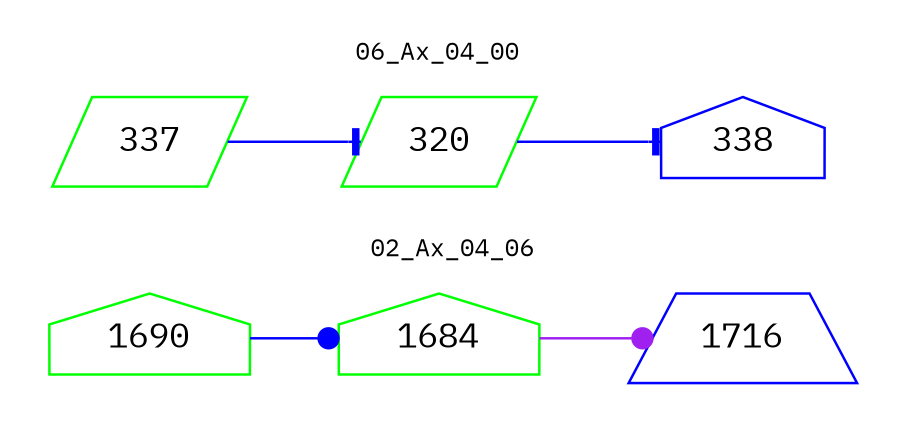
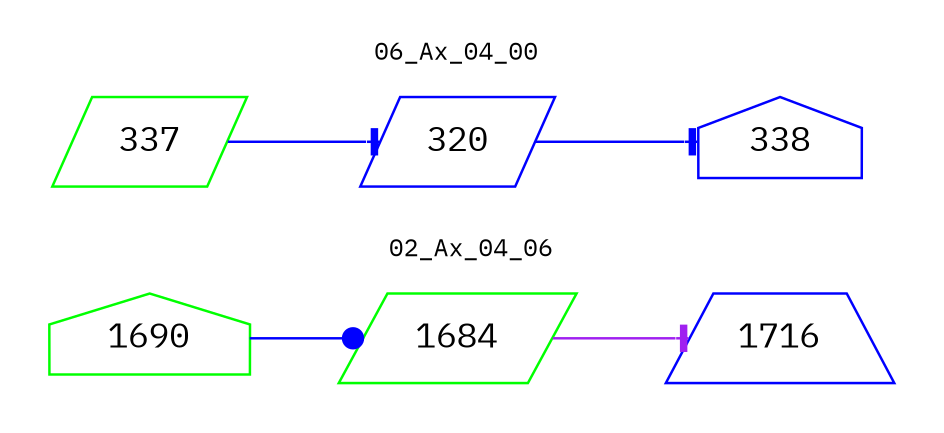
  digraph {
    fontname="IBM Plex Mono"
    rankdir=LR
    node [color=green fontname="IBM Plex Mono" shape=house]
    edge [arrowhead=dot color=blue fontname="IBM Plex Mono"]
    n1 [label=1690]
-   n2 [label=1684]
+   n2 [label=1684 shape=parallelogram]
    n3 [color=blue label=1716 shape=trapezium]
    n4 [label=337 shape=parallelogram]
-   n5 [label=320 shape=parallelogram]
+   n5 [color=blue label=320 shape=parallelogram]
    n6 [color=blue label=338]
    subgraph cluster_1 {
      color=white
      fontsize=10
      label="02_Ax_04_06"
      n1
      n2
      n3
    }
    subgraph cluster_2 {
      color=white
      fontsize=10
      label="06_Ax_04_00"
      n4
      n5
      n6
    }
    n1 -> n2
-   n2 -> n3 [color=purple]
+   n2 -> n3 [arrowhead=tee color=purple]
    n4 -> n5 [arrowhead=tee]
    n5 -> n6 [arrowhead=tee]
  }
